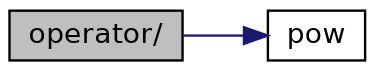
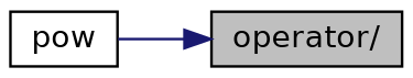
  digraph {
    rankdir=LR
    node [color=black fontname=Helvetica fontsize=12 shape=record]
    n1 [fillcolor=grey75 fontcolor=black height=0.2 label="operator/" style=filled width=0.4]
    n2 [height=0.2 label=pow width=0.4]
-   n1 -> n2 [color=midnightblue fontname=Helvetica fontsize=12 labelfontname=Helvetica labelfontsize=12 style=solid]
+   n2 -> n1 [color=midnightblue fontname=Helvetica fontsize=12 labelfontname=Helvetica labelfontsize=12 style=solid]
  }
